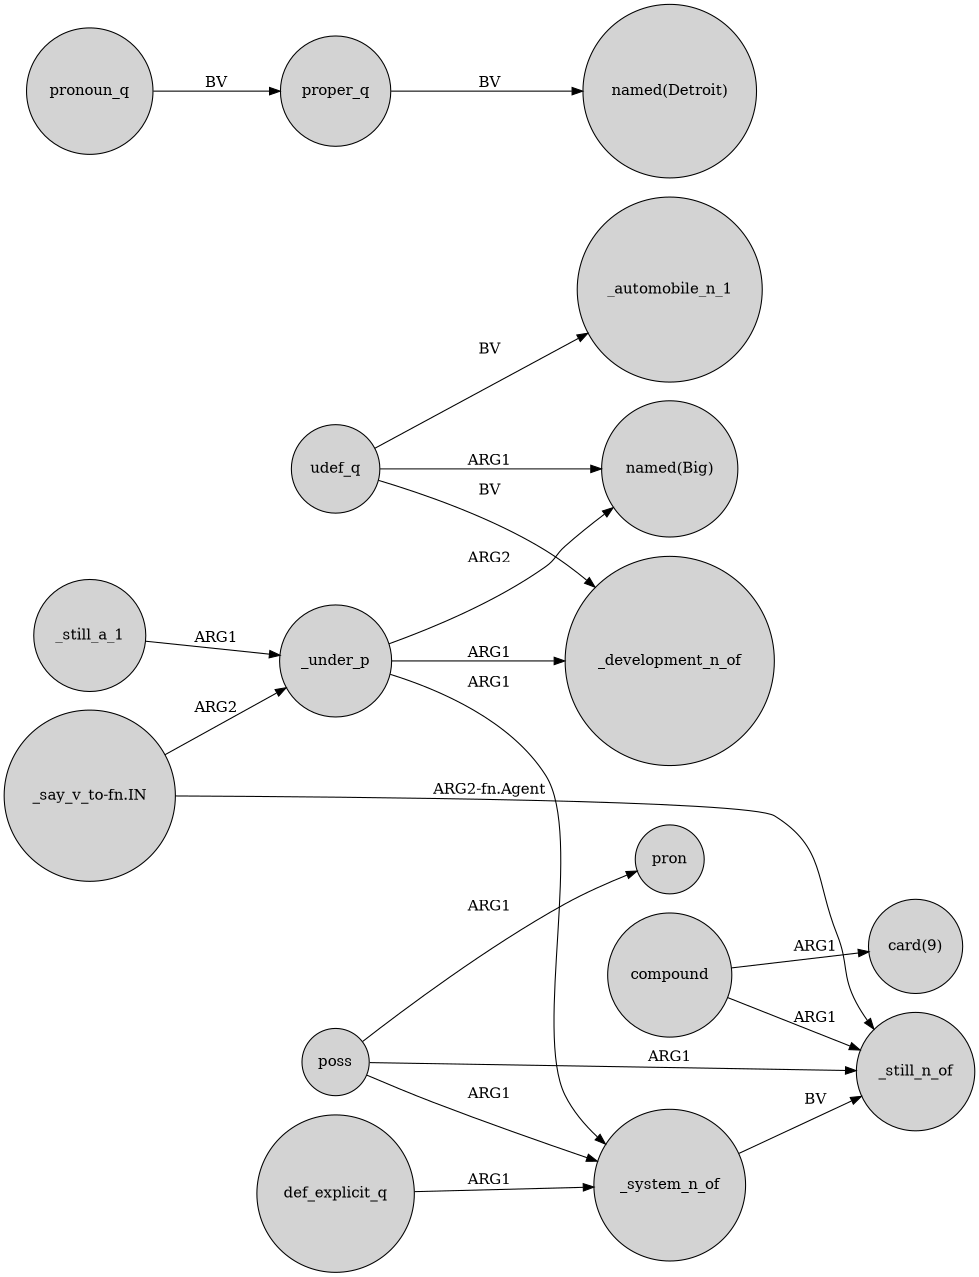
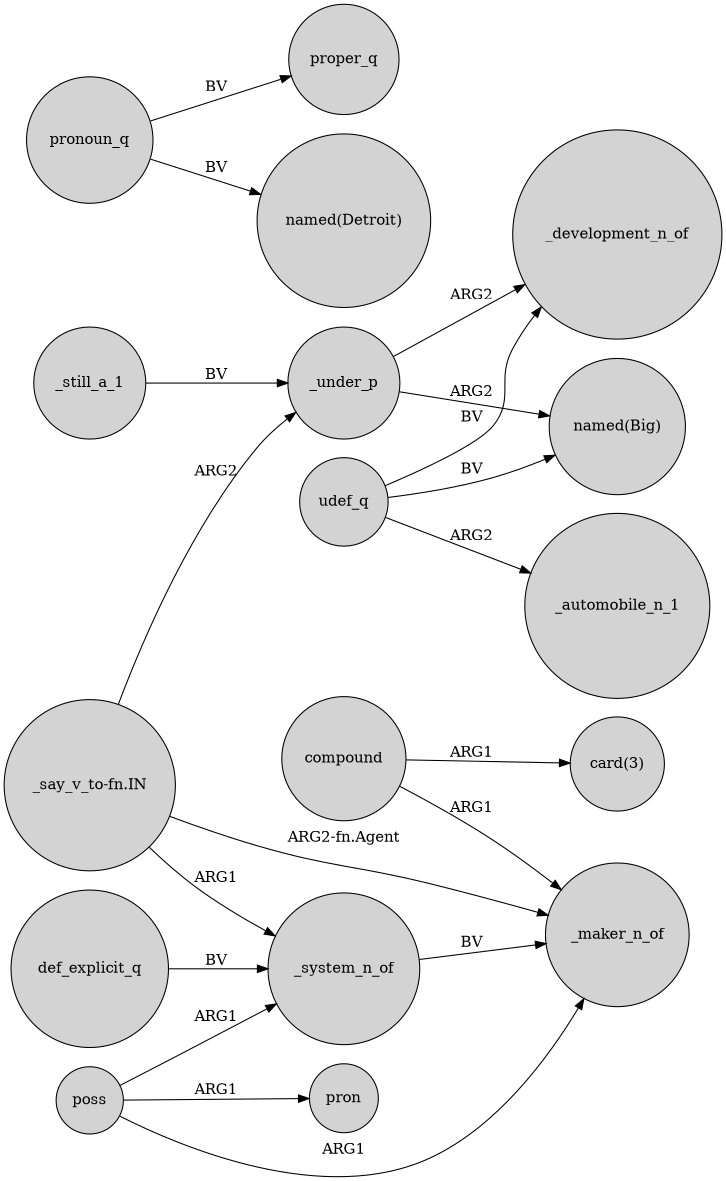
  digraph {
    rankdir=LR
    node [shape=circle style=filled]
    _under_p
    _development_n_of
    _system_n_of
    "named(Big)"
-   _maker_n_of [label=_still_n_of]
+   _maker_n_of
    poss
    pron
    def_explicit_q
    udef_q
    _automobile_n_1
    proper_q
    "named(Detroit)"
    compound
-   "card(3)" [label="card(9)"]
+   "card(3)"
    "_say_v_to-fn.IN"
    _still_a_1
    pronoun_q
-   _under_p -> _development_n_of [label=ARG1]
-   _under_p -> _system_n_of [label=ARG1]
+   _under_p -> _development_n_of [label=ARG2]
+   "_say_v_to-fn.IN" -> _system_n_of [label=ARG1]
    _under_p -> "named(Big)" [label=ARG2]
    _system_n_of -> _maker_n_of [label=BV]
    poss -> _system_n_of [label=ARG1]
    poss -> _maker_n_of [label=ARG1]
    poss -> pron [label=ARG1]
-   def_explicit_q -> _system_n_of [label=ARG1]
+   def_explicit_q -> _system_n_of [label=BV]
    udef_q -> _development_n_of [label=BV]
-   udef_q -> "named(Big)" [label=ARG1]
-   udef_q -> _automobile_n_1 [label=BV]
-   proper_q -> "named(Detroit)" [label=BV]
+   udef_q -> "named(Big)" [label=BV]
+   udef_q -> _automobile_n_1 [label=ARG2]
+   pronoun_q -> "named(Detroit)" [label=BV]
    compound -> _maker_n_of [label=ARG1]
    compound -> "card(3)" [label=ARG1]
    "_say_v_to-fn.IN" -> _under_p [label=ARG2]
    "_say_v_to-fn.IN" -> _maker_n_of [label="ARG2-fn.Agent"]
-   _still_a_1 -> _under_p [label=ARG1]
+   _still_a_1 -> _under_p [label=BV]
    pronoun_q -> proper_q [label=BV]
  }
